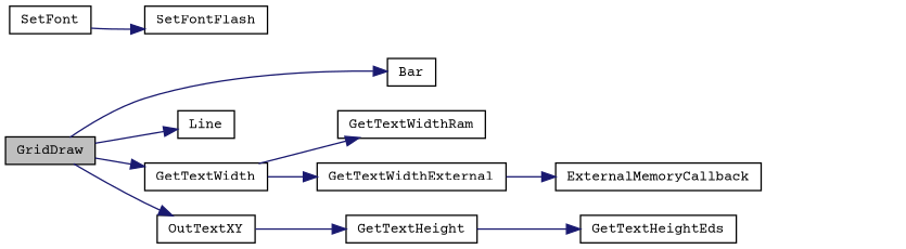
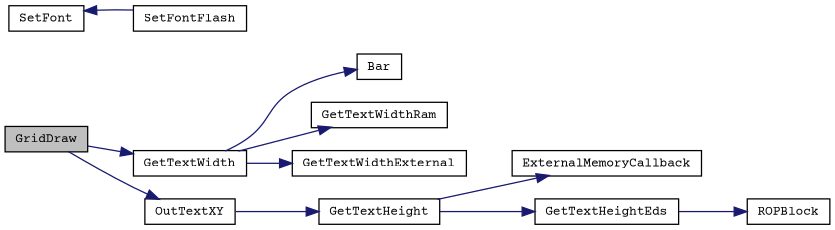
  digraph {
    fontname="Courier Prime"
    rankdir=LR
    node [color=black fillcolor=white fontname="Courier Prime" fontsize=10 shape=record style=filled]
    edge [color=midnightblue fontname="Courier Prime" fontsize=10 labelfontname=Helvetica labelfontsize=10 style=solid]
    n1 [fillcolor=grey75 fontcolor=black height=0.2 label=GridDraw width=0.4]
    n2 [height=0.2 label=Bar width=0.4]
-   n3 [height=0.2 label=Line width=0.4]
    n4 [height=0.2 label=GetTextWidth width=0.4]
    n5 [height=0.2 label=OutTextXY width=0.4]
    n6 [height=0.2 label=SetFont width=0.4]
    n7 [height=0.2 label=SetFontFlash width=0.4]
    n8 [height=0.2 label=GetTextWidthRam width=0.4]
    n9 [height=0.2 label=GetTextWidthExternal width=0.4]
    n10 [height=0.2 label=GetTextHeight width=0.4]
    n11 [height=0.2 label=ExternalMemoryCallback width=0.4]
    n12 [height=0.2 label=GetTextHeightEds width=0.4]
-   n1 -> n2
-   n1 -> n3
+   n13 [height=0.2 label=ROPBlock width=0.4]
+   n4 -> n2
    n1 -> n4
    n1 -> n5
    n4 -> n8
    n4 -> n9
    n5 -> n10
-   n6 -> n7
-   n9 -> n11
+   n7 -> n6
+   n10 -> n11
    n10 -> n12
+   n12 -> n13
  }
